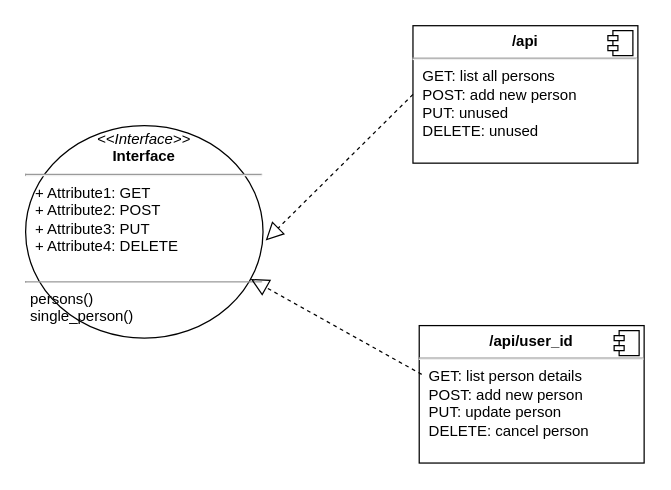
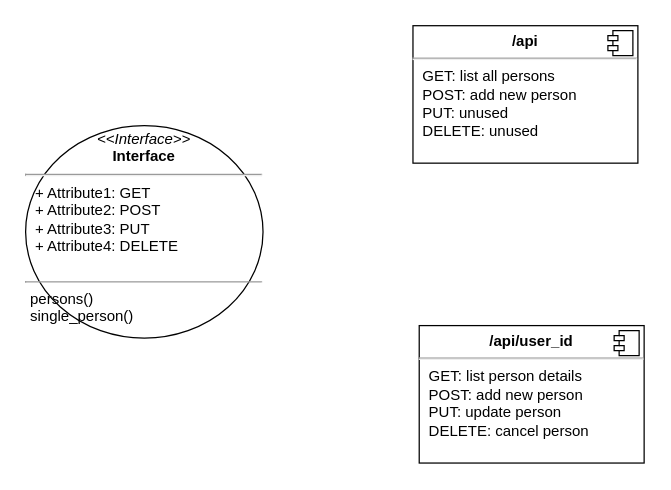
  <mxCell id="0" />
  <mxCell id="1" parent="0" />
  <mxCell id="2" value="&lt;p style=&quot;margin:0px;margin-top:4px;text-align:center;&quot;&gt;&lt;i&gt;&amp;lt;&amp;lt;Interface&amp;gt;&amp;gt;&lt;/i&gt;&lt;br&gt;&lt;b&gt;Interface&lt;/b&gt;&lt;/p&gt;&lt;hr style=&quot;border-color: var(--border-color);&quot;&gt;&lt;p style=&quot;border-color: var(--border-color); margin: 0px 0px 0px 8px;&quot;&gt;+ Attribute1: GET&lt;br style=&quot;border-color: var(--border-color);&quot;&gt;+ Attribute2: POST&lt;/p&gt;&lt;p style=&quot;border-color: var(--border-color); margin: 0px 0px 0px 8px;&quot;&gt;+ Attribute3: PUT&lt;br style=&quot;border-color: var(--border-color);&quot;&gt;&lt;/p&gt;&lt;p style=&quot;border-color: var(--border-color); margin: 0px 0px 0px 8px;&quot;&gt;+ Attribute4: DELETE&lt;br style=&quot;border-color: var(--border-color);&quot;&gt;&lt;/p&gt;&lt;p style=&quot;border-color: var(--border-color); margin: 0px 0px 0px 8px;&quot;&gt;&lt;br style=&quot;border-color: var(--border-color);&quot;&gt;&lt;/p&gt;&lt;hr size=&quot;1&quot;&gt;&lt;p style=&quot;margin:0px;margin-left:4px;&quot;&gt;persons()&lt;/p&gt;&lt;p style=&quot;margin:0px;margin-left:4px;&quot;&gt;single_person()&lt;/p&gt;" style="ellipse;verticalAlign=top;align=left;overflow=fill;fontSize=12;fontFamily=Helvetica;html=1;whiteSpace=wrap;" vertex="1" parent="1"><mxGeometry x="20" y="100" width="190" height="170" as="geometry" /></mxCell>
  <mxCell id="3" value="&lt;p style=&quot;margin:0px;margin-top:6px;text-align:center;&quot;&gt;&lt;b&gt;/api&lt;/b&gt;&lt;/p&gt;&lt;hr&gt;&lt;p style=&quot;margin:0px;margin-left:8px;&quot;&gt;GET: list all persons&lt;br&gt;POST: add new person&lt;/p&gt;&lt;p style=&quot;margin:0px;margin-left:8px;&quot;&gt;PUT: unused&lt;/p&gt;&lt;p style=&quot;margin:0px;margin-left:8px;&quot;&gt;DELETE: unused&lt;/p&gt;&lt;p style=&quot;margin:0px;margin-left:8px;&quot;&gt;&lt;br&gt;&lt;/p&gt;" style="align=left;overflow=fill;html=1;dropTarget=0;whiteSpace=wrap;" vertex="1" parent="1"><mxGeometry x="330" y="20" width="180" height="110" as="geometry" /></mxCell>
  <mxCell id="4" value="" style="shape=component;jettyWidth=8;jettyHeight=4;" vertex="1" parent="3"><mxGeometry x="1" width="20" height="20" relative="1" as="geometry"><mxPoint x="-24" y="4" as="offset" /></mxGeometry></mxCell>
  <mxCell id="5" value="&lt;p style=&quot;margin:0px;margin-top:6px;text-align:center;&quot;&gt;&lt;b&gt;/api/user_id&lt;/b&gt;&lt;/p&gt;&lt;hr&gt;&lt;p style=&quot;margin:0px;margin-left:8px;&quot;&gt;GET: list person details&lt;br&gt;POST: add new person&lt;/p&gt;&lt;p style=&quot;margin:0px;margin-left:8px;&quot;&gt;PUT: update person&lt;/p&gt;&lt;p style=&quot;margin:0px;margin-left:8px;&quot;&gt;DELETE: cancel person&lt;/p&gt;&lt;p style=&quot;margin:0px;margin-left:8px;&quot;&gt;&lt;br&gt;&lt;/p&gt;" style="align=left;overflow=fill;html=1;dropTarget=0;whiteSpace=wrap;" vertex="1" parent="1"><mxGeometry x="335" y="260" width="180" height="110" as="geometry" /></mxCell>
  <mxCell id="6" value="" style="shape=component;jettyWidth=8;jettyHeight=4;" vertex="1" parent="5"><mxGeometry x="1" width="20" height="20" relative="1" as="geometry"><mxPoint x="-24" y="4" as="offset" /></mxGeometry></mxCell>
- <mxCell id="7" value="" style="endArrow=block;dashed=1;endFill=0;endSize=12;html=1;rounded=0;entryX=1.011;entryY=0.541;entryDx=0;entryDy=0;entryPerimeter=0;exitX=0;exitY=0.5;exitDx=0;exitDy=0;" edge="1" parent="1" source="3" target="2"><mxGeometry width="160" relative="1" as="geometry"><mxPoint x="340" y="150" as="sourcePoint" /><mxPoint x="500" y="150" as="targetPoint" /></mxGeometry></mxCell>
- <mxCell id="8" value="" style="endArrow=block;dashed=1;endFill=0;endSize=12;html=1;rounded=0;entryX=1;entryY=0.75;entryDx=0;entryDy=0;exitX=0.011;exitY=0.355;exitDx=0;exitDy=0;exitPerimeter=0;" edge="1" parent="1" source="5" target="2"><mxGeometry width="160" relative="1" as="geometry"><mxPoint x="340" y="150" as="sourcePoint" /><mxPoint x="500" y="150" as="targetPoint" /></mxGeometry></mxCell>
